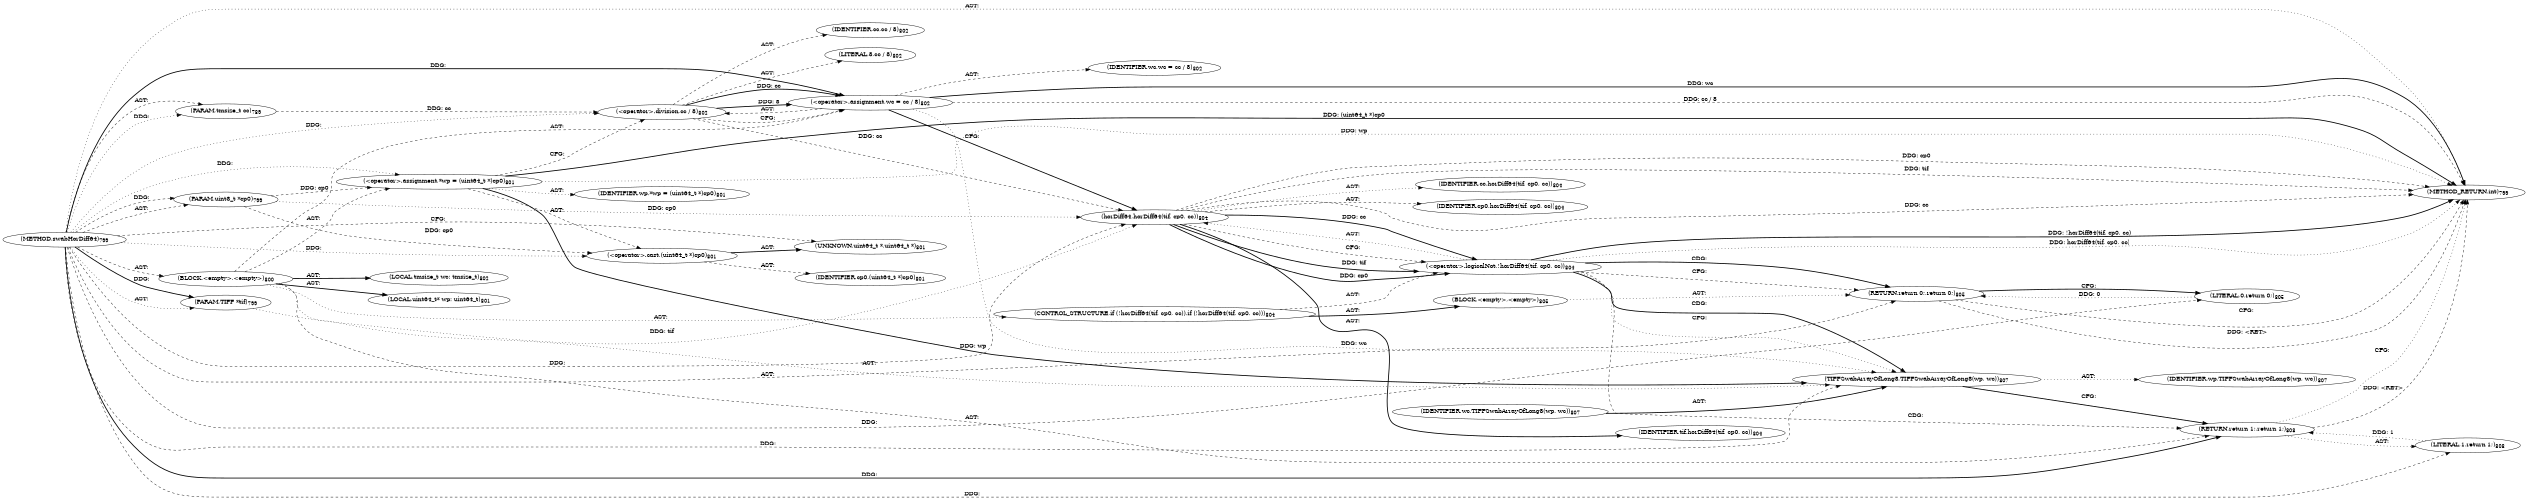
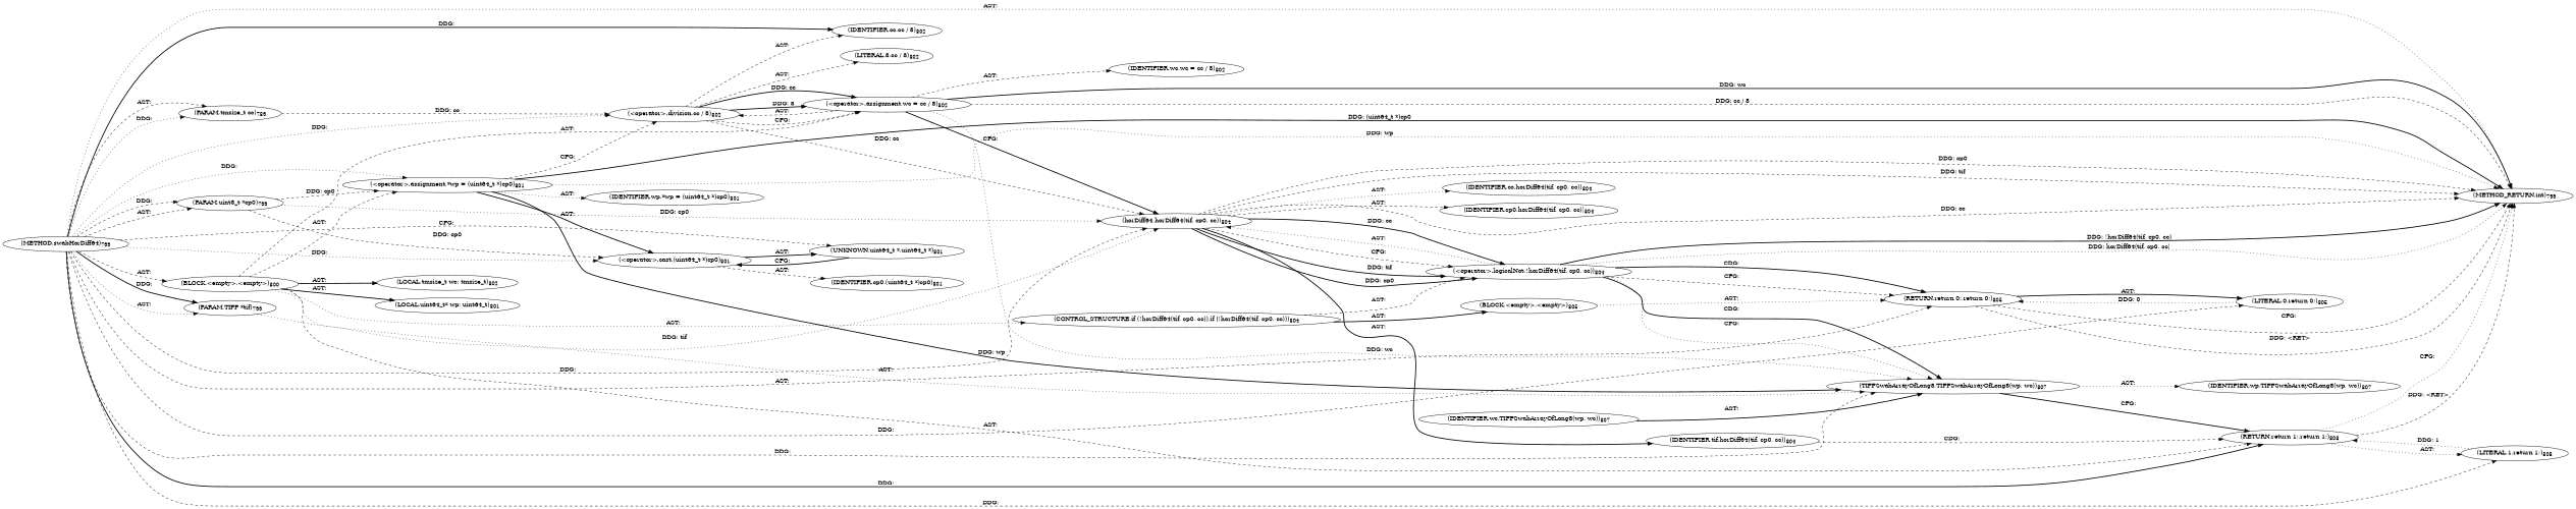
  digraph {
    rankdir=LR
    edge [style=dashed]
    n1 [label=<(METHOD,swabHorDiff64)<SUB>799</SUB>>]
    n2 [label=<(PARAM,TIFF *tif)<SUB>799</SUB>>]
    n3 [label=<(PARAM,uint8_t *cp0)<SUB>799</SUB>>]
    n4 [label=<(PARAM,tmsize_t cc)<SUB>789</SUB>>]
    n5 [label=<(BLOCK,&lt;empty&gt;,&lt;empty&gt;)<SUB>800</SUB>>]
    n6 [label=<(&lt;operator&gt;.assignment,*wp = (uint64_t *)cp0)<SUB>801</SUB>>]
    n7 [label=<(&lt;operator&gt;.cast,(uint64_t *)cp0)<SUB>801</SUB>>]
    n8 [label=<(UNKNOWN,uint64_t *,uint64_t *)<SUB>801</SUB>>]
    n9 [label=<(&lt;operator&gt;.assignment,wc = cc / 8)<SUB>802</SUB>>]
    n10 [label=<(&lt;operator&gt;.division,cc / 8)<SUB>802</SUB>>]
    n11 [label=<(horDiff64,horDiff64(tif, cp0, cc))<SUB>804</SUB>>]
    n12 [label=<(RETURN,return 0;,return 0;)<SUB>805</SUB>>]
    n13 [label=<(LITERAL,0,return 0;)<SUB>805</SUB>>]
    n14 [label=<(TIFFSwabArrayOfLong8,TIFFSwabArrayOfLong8(wp, wc))<SUB>807</SUB>>]
    n15 [label=<(RETURN,return 1;,return 1;)<SUB>808</SUB>>]
    n16 [label=<(LITERAL,1,return 1;)<SUB>808</SUB>>]
    n17 [label=<(METHOD_RETURN,int)<SUB>799</SUB>>]
    n18 [label=<(LOCAL,uint64_t* wp: uint64_t)<SUB>801</SUB>>]
    n19 [label=<(LOCAL,tmsize_t wc: tmsize_t)<SUB>802</SUB>>]
    n20 [label=<(CONTROL_STRUCTURE,if (!horDiff64(tif, cp0, cc)),if (!horDiff64(tif, cp0, cc)))<SUB>804</SUB>>]
    n21 [label=<(IDENTIFIER,wp,*wp = (uint64_t *)cp0)<SUB>801</SUB>>]
    n22 [label=<(IDENTIFIER,cp0,(uint64_t *)cp0)<SUB>801</SUB>>]
    n23 [label=<(IDENTIFIER,wc,wc = cc / 8)<SUB>802</SUB>>]
    n24 [label=<(IDENTIFIER,cc,cc / 8)<SUB>802</SUB>>]
    n25 [label=<(LITERAL,8,cc / 8)<SUB>802</SUB>>]
    n26 [label=<(&lt;operator&gt;.logicalNot,!horDiff64(tif, cp0, cc))<SUB>804</SUB>>]
    n27 [label=<(IDENTIFIER,tif,horDiff64(tif, cp0, cc))<SUB>804</SUB>>]
    n28 [label=<(IDENTIFIER,cp0,horDiff64(tif, cp0, cc))<SUB>804</SUB>>]
    n29 [label=<(IDENTIFIER,cc,horDiff64(tif, cp0, cc))<SUB>804</SUB>>]
    n30 [label=<(IDENTIFIER,wp,TIFFSwabArrayOfLong8(wp, wc))<SUB>807</SUB>>]
    n31 [label=<(BLOCK,&lt;empty&gt;,&lt;empty&gt;)<SUB>805</SUB>>]
    n32 [label=<(IDENTIFIER,wc,TIFFSwabArrayOfLong8(wp, wc))<SUB>807</SUB>>]
    n1 -> n2 [label="AST: " style=dotted]
    n1 -> n2 [label="DDG: " style=bold]
    n1 -> n3 [label="AST: "]
    n1 -> n3 [label="DDG: "]
    n1 -> n4 [label="AST: "]
    n1 -> n4 [label="DDG: " style=dotted]
    n1 -> n5 [label="AST: "]
    n1 -> n6 [label="DDG: " style=dotted]
    n1 -> n7 [label="DDG: " style=dotted]
    n1 -> n8 [label="CFG: "]
-   n1 -> n9 [label="DDG: " style=bold]
+   n1 -> n24 [label="DDG: " style=bold]
    n1 -> n10 [label="DDG: " style=dotted]
    n1 -> n11 [label="DDG: "]
    n1 -> n12 [label="AST: "]
    n1 -> n13 [label="DDG: "]
    n1 -> n14 [label="DDG: "]
    n1 -> n15 [label="DDG: " style=bold]
    n1 -> n16 [label="DDG: "]
    n1 -> n17 [label="AST: " style=dotted]
    n2 -> n11 [label="DDG: tif" style=dotted]
    n3 -> n6 [label="DDG: cp0"]
    n3 -> n7 [label="DDG: cp0"]
    n3 -> n11 [label="DDG: cp0" style=dotted]
    n4 -> n10 [label="DDG: cc"]
    n5 -> n6 [label="AST: "]
    n5 -> n9 [label="AST: "]
    n5 -> n14 [label="AST: " style=dotted]
    n5 -> n15 [label="AST: "]
    n5 -> n18 [label="AST: " style=bold]
    n5 -> n19 [label="AST: " style=bold]
    n5 -> n20 [label="AST: " style=dotted]
-   n6 -> n7 [label="AST: "]
+   n6 -> n7 [label="AST: " style=bold]
    n6 -> n10 [label="CFG: "]
    n6 -> n14 [label="DDG: wp" style=bold]
    n6 -> n17 [label="DDG: wp" style=dotted]
    n6 -> n17 [label="DDG: (uint64_t *)cp0" style=bold]
    n6 -> n21 [label="AST: " style=dotted]
    n7 -> n8 [label="AST: " style=bold]
    n7 -> n22 [label="AST: "]
+   n8 -> n7 [label="CFG: " style=bold]
    n9 -> n10 [label="AST: "]
    n9 -> n11 [label="CFG: " style=bold]
    n9 -> n14 [label="DDG: wc" style=dotted]
    n9 -> n17 [label="DDG: wc" style=bold]
    n9 -> n17 [label="DDG: cc / 8"]
    n9 -> n23 [label="AST: "]
    n10 -> n9 [label="CFG: "]
    n10 -> n9 [label="DDG: cc" style=bold]
    n10 -> n9 [label="DDG: 8" style=bold]
    n10 -> n11 [label="DDG: cc"]
    n10 -> n24 [label="AST: "]
    n10 -> n25 [label="AST: "]
    n11 -> n17 [label="DDG: tif"]
    n11 -> n17 [label="DDG: cp0"]
    n11 -> n17 [label="DDG: cc"]
    n11 -> n26 [label="CFG: "]
    n11 -> n26 [label="DDG: tif" style=bold]
    n11 -> n26 [label="DDG: cp0" style=bold]
    n11 -> n26 [label="DDG: cc" style=bold]
    n11 -> n27 [label="AST: " style=bold]
    n11 -> n28 [label="AST: "]
    n11 -> n29 [label="AST: " style=dotted]
-   n12 -> n13 [label="CFG: " style=bold]
+   n12 -> n13 [label="AST: " style=bold]
    n12 -> n17 [label="CFG: "]
    n12 -> n17 [label="DDG: &lt;RET&gt;"]
    n13 -> n12 [label="DDG: 0" style=dotted]
    n14 -> n15 [label="CFG: " style=bold]
    n14 -> n30 [label="AST: " style=dotted]
    n15 -> n16 [label="AST: " style=dotted]
    n15 -> n17 [label="CFG: " style=dotted]
    n15 -> n17 [label="DDG: &lt;RET&gt;"]
    n16 -> n15 [label="DDG: 1" style=dotted]
    n20 -> n26 [label="AST: "]
    n20 -> n31 [label="AST: " style=bold]
    n26 -> n11 [label="AST: " style=dotted]
    n26 -> n12 [label="CFG: "]
    n26 -> n12 [label="CDG: " style=bold]
    n26 -> n14 [label="CFG: " style=dotted]
    n26 -> n14 [label="CDG: " style=bold]
-   n26 -> n15 [label="CDG: "]
+   n27 -> n15 [label="CDG: "]
    n26 -> n17 [label="DDG: horDiff64(tif, cp0, cc)" style=dotted]
    n26 -> n17 [label="DDG: !horDiff64(tif, cp0, cc)" style=bold]
    n31 -> n12 [label="AST: " style=dotted]
    n32 -> n14 [label="AST: " style=bold]
  }
